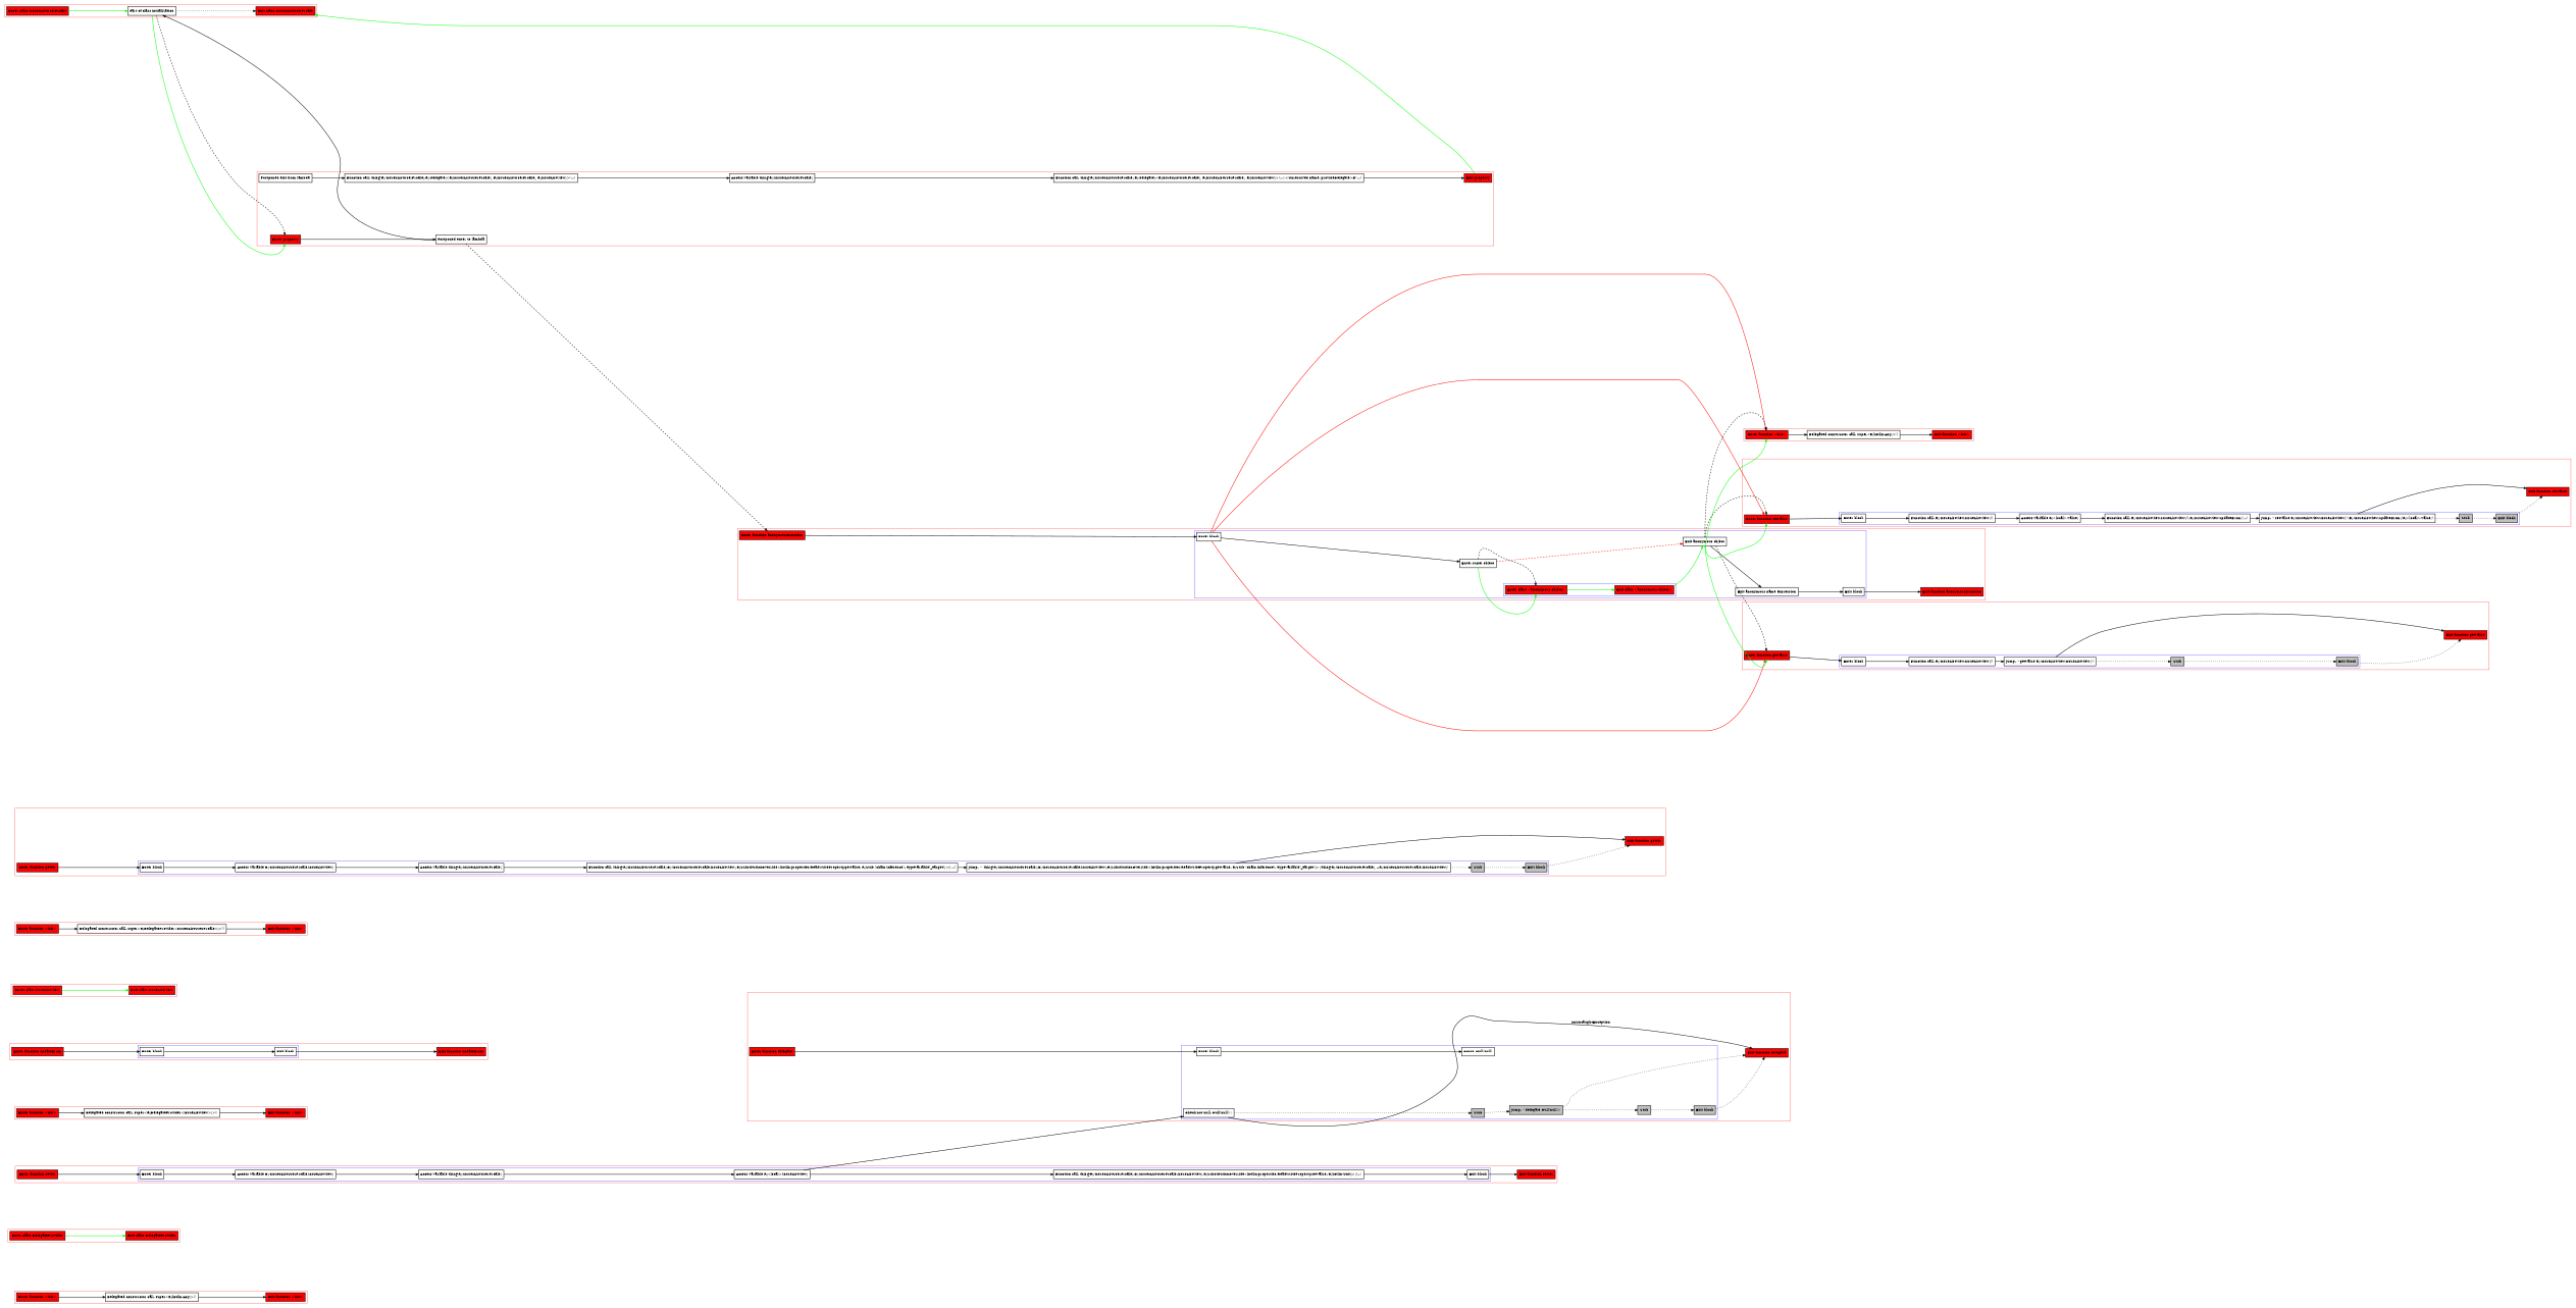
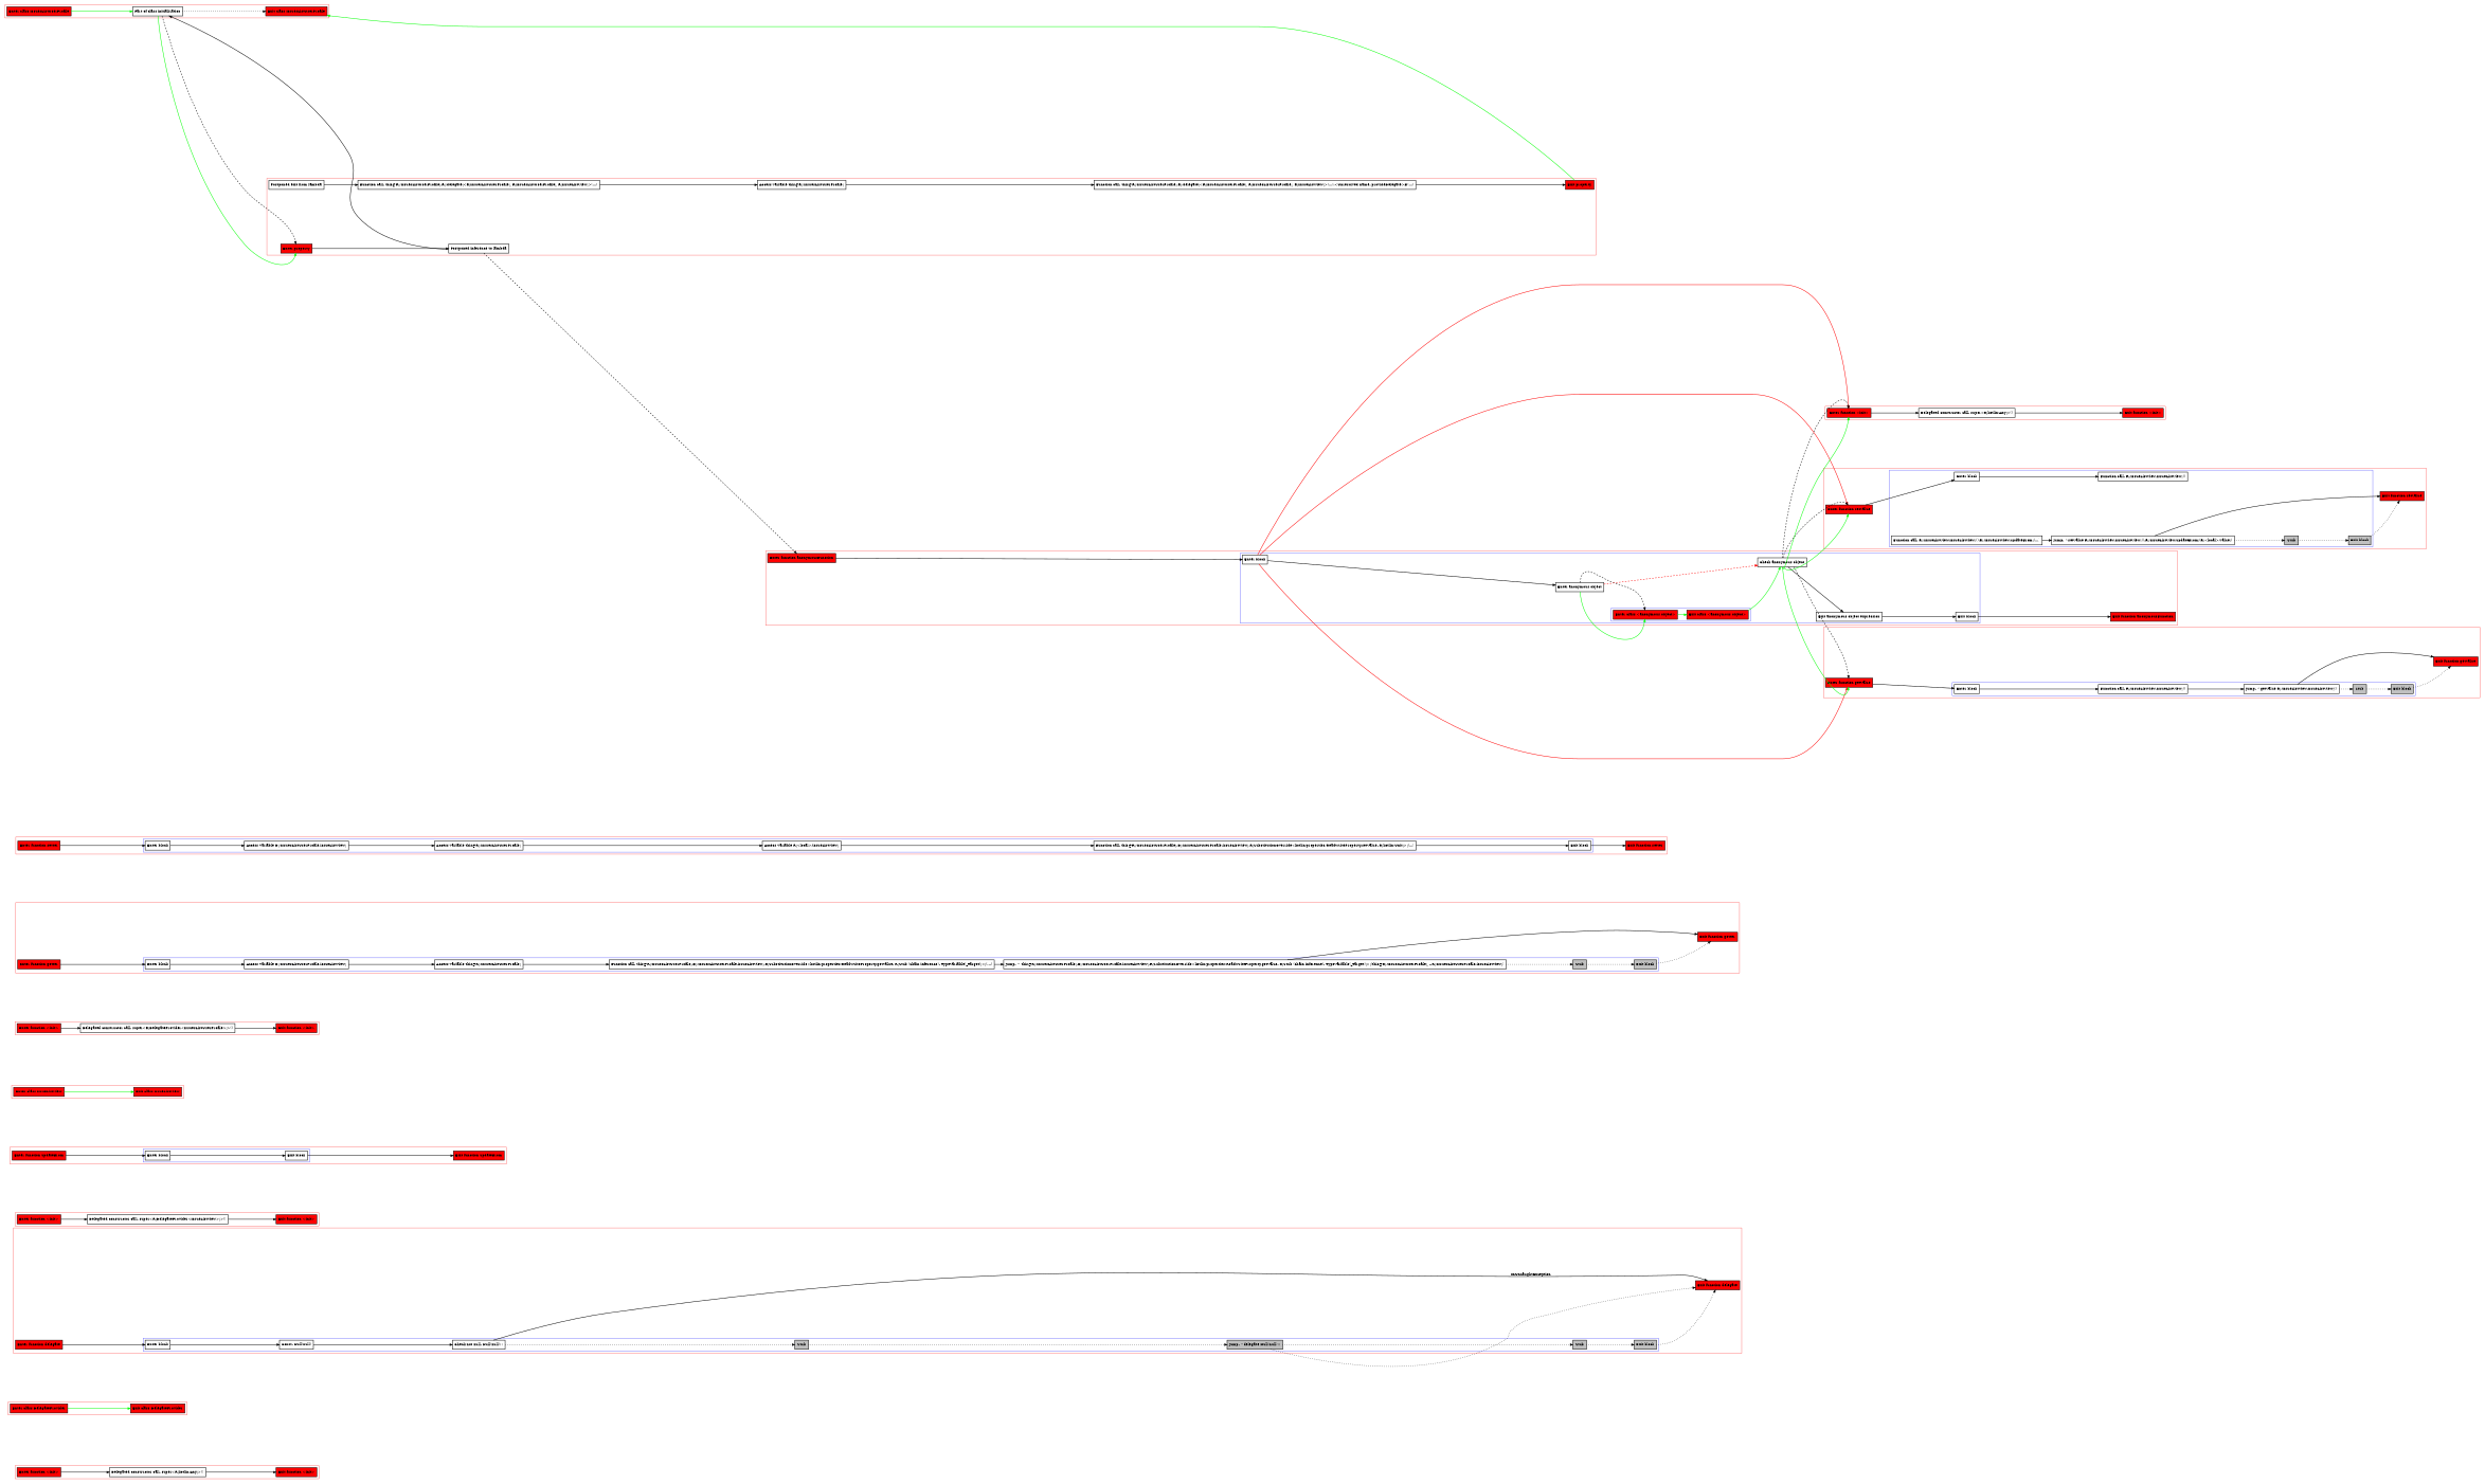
  digraph {
    nodesep=3
    rankdir=LR
    node [penwidth=2 shape=box style=filled]
    edge [penwidth=2]
    n1 [fillcolor=red label="Enter function <init>"]
    n2 [label="Delegated constructor call: super<R|kotlin/Any|>()" style=""]
    n3 [fillcolor=red label="Exit function <init>"]
    n4 [fillcolor=red label="Enter class DelegateProvider"]
    n5 [fillcolor=red label="Exit class DelegateProvider"]
    n6 [label="Enter block" style=""]
    n7 [label="Const: Null(null)" style=""]
    n8 [label="Check not null: Null(null)!!" style=""]
    n9 [fillcolor=gray label=Stub]
    n10 [fillcolor=gray label="Jump: ^delegate Null(null)!!"]
    n11 [fillcolor=gray label=Stub]
    n12 [fillcolor=gray label="Exit block"]
    n13 [fillcolor=red label="Enter function delegate"]
    n14 [fillcolor=red label="Exit function delegate"]
    n15 [fillcolor=red label="Enter function <init>"]
    n16 [label="Delegated constructor call: super<R|DelegateProvider<IssueListView>|>()" style=""]
    n17 [fillcolor=red label="Exit function <init>"]
    n18 [label="Enter block" style=""]
    n19 [label="Exit block" style=""]
    n20 [fillcolor=red label="Enter function updateFrom"]
    n21 [fillcolor=red label="Exit function updateFrom"]
    n22 [fillcolor=red label="Enter class IssueListView"]
    n23 [fillcolor=red label="Exit class IssueListView"]
    n24 [fillcolor=red label="Enter function <init>"]
    n25 [label="Delegated constructor call: super<R|DelegateProvider<IssuesListUserProfile>|>()" style=""]
    n26 [fillcolor=red label="Exit function <init>"]
    n27 [label="Enter block" style=""]
    n28 [label="Access variable D|/IssuesListUserProfile.issueListView|" style=""]
    n29 [label="Access variable this@R|/IssuesListUserProfile|" style=""]
    n30 [label="Function call: this@R|/IssuesListUserProfile|.D|/IssuesListUserProfile.issueListView|.R|SubstitutionOverride<kotlin/properties/ReadWriteProperty.getValue: R|Stub (chain inference): TypeVariable(_Target)|>|(...)" style=""]
    n31 [label="Jump: ^ this@R|/IssuesListUserProfile|.D|/IssuesListUserProfile.issueListView|.R|SubstitutionOverride<kotlin/properties/ReadWriteProperty.getValue: R|Stub (chain inference): TypeVariable(_Target)|>|(this@R|/IssuesListUserProfile|, ::R|/IssuesListUserProfile.issueListView|)" style=""]
    n32 [fillcolor=gray label=Stub]
    n33 [fillcolor=gray label="Exit block"]
    n34 [fillcolor=red label="Enter function getter"]
    n35 [fillcolor=red label="Exit function getter"]
    n36 [label="Enter block" style=""]
    n37 [label="Access variable D|/IssuesListUserProfile.issueListView|" style=""]
    n38 [label="Access variable this@R|/IssuesListUserProfile|" style=""]
    n39 [label="Access variable R|<local>/issueListView|" style=""]
    n40 [label="Function call: this@R|/IssuesListUserProfile|.D|/IssuesListUserProfile.issueListView|.R|SubstitutionOverride<kotlin/properties/ReadWriteProperty.setValue: R|kotlin/Unit|>|(...)" style=""]
    n41 [label="Exit block" style=""]
    n42 [fillcolor=red label="Enter function setter"]
    n43 [fillcolor=red label="Exit function setter"]
    n44 [fillcolor=red label="Enter class <anonymous object>"]
    n45 [fillcolor=red label="Exit class <anonymous object>"]
    n46 [label="Enter block" style=""]
-   n47 [label="Enter super object" style=""]
-   n48 [label="Exit anonymous object" style=""]
-   n49 [label="Exit anonymous name expression" style=""]
+   n47 [label="Enter anonymous object" style=""]
+   n48 [label="Check anonymous object" style=""]
+   n49 [label="Exit anonymous object expression" style=""]
    n50 [label="Exit block" style=""]
    n51 [fillcolor=red label="Enter function anonymousFunction"]
    n52 [fillcolor=red label="Exit function anonymousFunction"]
    n53 [fillcolor=red label="Enter function <init>"]
    n54 [label="Delegated constructor call: super<R|kotlin/Any|>()" style=""]
    n55 [fillcolor=red label="Exit function <init>"]
    n56 [label="Enter block" style=""]
    n57 [label="Function call: R|/IssueListView.IssueListView|()" style=""]
    n58 [label="Jump: ^getValue R|/IssueListView.IssueListView|()" style=""]
    n59 [fillcolor=gray label=Stub]
    n60 [fillcolor=gray label="Exit block"]
    n61 [fillcolor=red label="Enter function getValue"]
    n62 [fillcolor=red label="Exit function getValue"]
    n63 [label="Enter block" style=""]
    n64 [label="Function call: R|/IssueListView.IssueListView|()" style=""]
-   n65 [label="Access variable R|<local>/value|" style=""]
    n66 [label="Function call: R|/IssueListView.IssueListView|().R|/IssueListView.updateFrom|(...)" style=""]
    n67 [label="Jump: ^setValue R|/IssueListView.IssueListView|().R|/IssueListView.updateFrom|(R|<local>/value|)" style=""]
    n68 [fillcolor=gray label=Stub]
    n69 [fillcolor=gray label="Exit block"]
    n70 [fillcolor=red label="Enter function setValue"]
    n71 [fillcolor=red label="Exit function setValue"]
    n72 [fillcolor=red label="Enter property"]
-   n73 [label="Postponed enter to lambda" style=""]
+   n73 [label="Postponed inference to lambda" style=""]
    n74 [label="Postponed exit from lambda" style=""]
    n75 [label="Function call: this@R|/IssuesListUserProfile|.R|/delegate|<R|IssuesListUserProfile|, R|IssuesListUserProfile|, R|IssueListView|>(...)" style=""]
    n76 [label="Access variable this@R|/IssuesListUserProfile|" style=""]
    n77 [label="Function call: this@R|/IssuesListUserProfile|.R|/delegate|<R|IssuesListUserProfile|, R|IssuesListUserProfile|, R|IssueListView|>(...).<Unresolved name: provideDelegate>#(...)" style=""]
    n78 [fillcolor=red label="Exit property"]
    n79 [fillcolor=red label="Exit class IssuesListUserProfile"]
    n80 [fillcolor=red label="Enter class IssuesListUserProfile"]
    n81 [label="Part of class initialization" style=""]
    subgraph cluster_1 {
      color=red
      n1
      n2
      n3
    }
    subgraph cluster_2 {
      color=red
      n4
      n5
    }
    subgraph cluster_3 {
      color=red
      n13
      n14
      subgraph cluster_4 {
        color=blue
        n6
        n7
        n8
        n9
        n10
        n11
        n12
      }
    }
    subgraph cluster_5 {
      color=red
      n15
      n16
      n17
    }
    subgraph cluster_6 {
      color=red
      n20
      n21
      subgraph cluster_7 {
        color=blue
        n18
        n19
      }
    }
    subgraph cluster_8 {
      color=red
      n22
      n23
    }
    subgraph cluster_9 {
      color=red
      n24
      n25
      n26
    }
    subgraph cluster_10 {
      color=red
      n34
      n35
      subgraph cluster_11 {
        color=blue
        n27
        n28
        n29
        n30
        n31
        n32
        n33
      }
    }
    subgraph cluster_12 {
      color=red
      n42
      n43
      subgraph cluster_13 {
        color=blue
        n36
        n37
        n38
        n39
        n40
        n41
      }
    }
    subgraph cluster_14 {
      color=red
      n51
      n52
      subgraph cluster_15 {
        color=blue
        n46
        n47
        n48
        n49
        n50
        subgraph cluster_16 {
          color=blue
          n44
          n45
        }
      }
    }
    subgraph cluster_17 {
      color=red
      n53
      n54
      n55
    }
    subgraph cluster_18 {
      color=red
      n61
      n62
      subgraph cluster_19 {
        color=blue
        n56
        n57
        n58
        n59
        n60
      }
    }
    subgraph cluster_20 {
      color=red
      n70
      n71
      subgraph cluster_21 {
        color=blue
        n63
        n64
-       n65
        n66
        n67
        n68
        n69
      }
    }
    subgraph cluster_22 {
      color=red
      n72
      n73
      n74
      n75
      n76
      n77
      n78
    }
    subgraph cluster_23 {
      color=red
      n79
      n80
      n81
    }
    n1 -> n2
    n2 -> n3
    n4 -> n5 [color=green]
    n6 -> n7
-   n39 -> n8
+   n7 -> n8
    n8 -> n9 [style=dotted]
    n8 -> n14 [label=onUncaughtException]
    n9 -> n10 [style=dotted]
    n10 -> n11 [style=dotted]
    n10 -> n14 [style=dotted]
    n11 -> n12 [style=dotted]
    n12 -> n14 [style=dotted]
    n13 -> n6
    n15 -> n16
    n16 -> n17
    n18 -> n19
    n19 -> n21
    n20 -> n18
    n22 -> n23 [color=green]
    n24 -> n25
    n25 -> n26
    n27 -> n28
    n28 -> n29
    n29 -> n30
    n30 -> n31
    n31 -> n32 [style=dotted]
    n31 -> n35
    n32 -> n33 [style=dotted]
    n33 -> n35 [style=dotted]
    n34 -> n27
    n36 -> n37
    n37 -> n38
    n38 -> n39
    n39 -> n40
    n40 -> n41
    n41 -> n43
    n42 -> n36
    n44 -> n45 [color=green]
    n45 -> n48 [color=green]
    n46 -> n47
    n46 -> n53 [color=red]
    n46 -> n61 [color=red]
    n46 -> n70 [color=red]
    n47 -> n44 [color=green]
    n47 -> n44 [style=dashed]
    n47 -> n48 [color=red style=dashed]
    n48 -> n49
    n48 -> n53 [color=green]
    n48 -> n53 [style=dashed]
    n48 -> n61 [color=green]
    n48 -> n61 [style=dashed]
    n48 -> n70 [color=green]
    n48 -> n70 [style=dashed]
    n49 -> n50
    n50 -> n52
    n51 -> n46
    n53 -> n54
    n54 -> n55
    n56 -> n57
    n57 -> n58
    n58 -> n59 [style=dotted]
    n58 -> n62
    n59 -> n60 [style=dotted]
    n60 -> n62 [style=dotted]
    n61 -> n56
    n63 -> n64
-   n64 -> n65
-   n65 -> n66
    n66 -> n67
    n67 -> n68 [style=dotted]
    n67 -> n71
    n68 -> n69 [style=dotted]
    n69 -> n71 [style=dotted]
    n70 -> n63
    n72 -> n73
    n73 -> n51 [style=dashed]
    n73 -> n81
    n74 -> n75
    n75 -> n76
    n76 -> n77
    n77 -> n78
    n78 -> n79 [color=green]
    n80 -> n81 [color=green]
    n81 -> n72 [color=green]
    n81 -> n72 [style=dashed]
    n81 -> n79 [style=dotted]
  }
